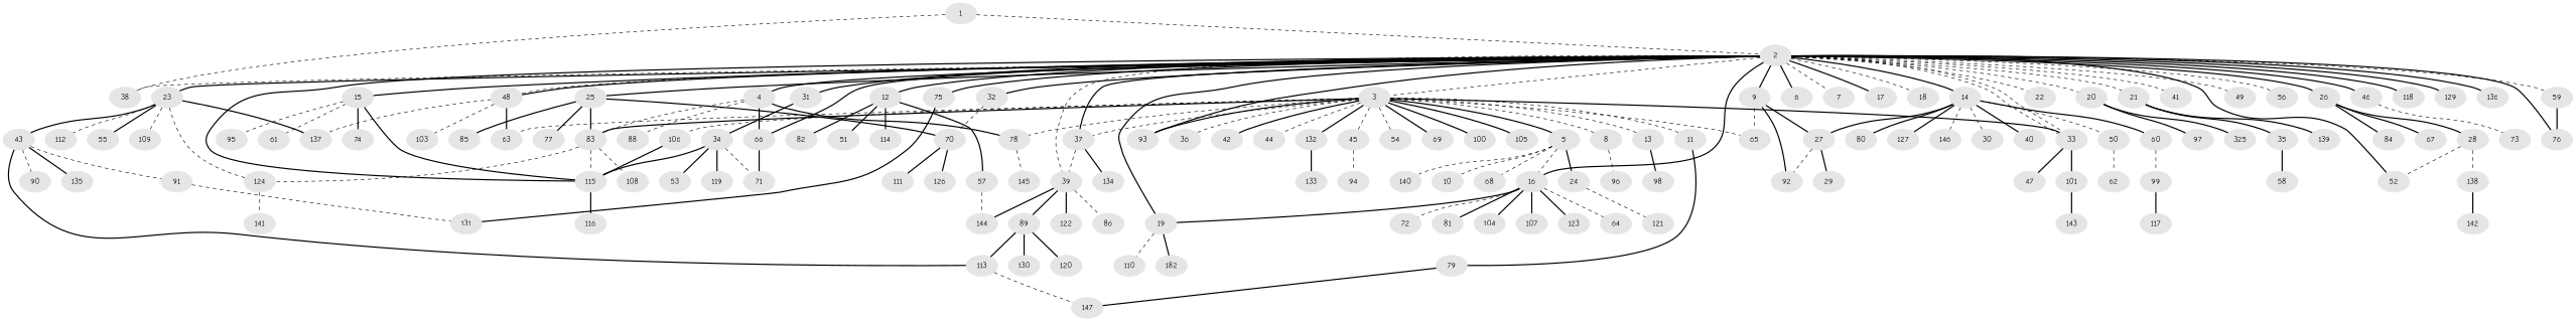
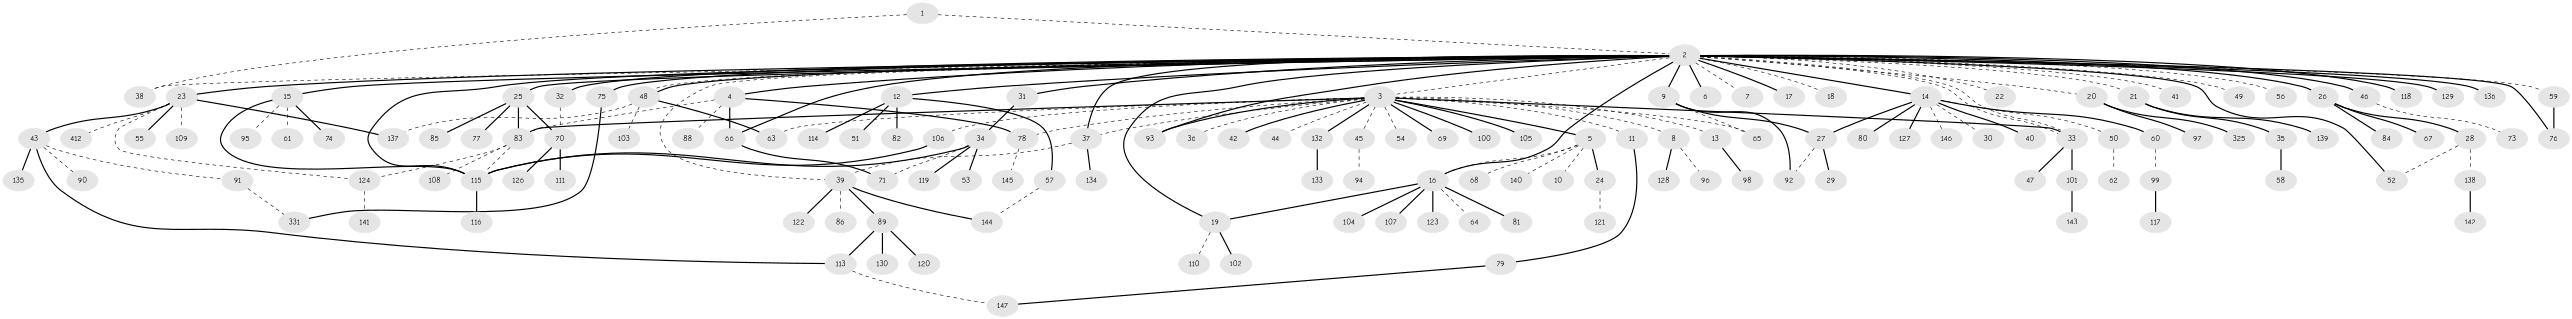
  graph {
    fontname="Comic Neue"
    node [color=gray90 fontname="Comic Neue" style=filled]
    edge [fontname="Comic Neue" style=bold]
    1
    2
    38
    3
    4
    6
    7
    9
    12
    14
    15
    16
    17
    18
    19
    20
    21
    22
    23
    25
    26
    31
    32
    33
    37
    39
    41
    46
    48
    49
    52
    56
    59
    66
    75
    76
    93
    115
    118
    129
    136
    5
    8
    11
    13
    36
    42
    44
    45
    54
    63
    65
    69
    78
    83
    100
    105
    106
    132
    88
    27
    92
    51
    57
    82
    114
    30
    40
    50
    60
    80
    127
    146
    61
    74
    95
    64
-   72
    81
    104
    107
    123
-   102 [label=182]
+   102
    110
    97
    n86 [label=325]
    35
    139
    43
    55
    109
-   112
+   112 [label=412]
    124
    137
    70
    77
    85
    28
    67
    84
    34
    47
    101
    134
    86
    89
    122
    144
    73
    103
    71
-   131
+   131 [label=331]
    116
    10
    24
    68
    140
    96
+   128
    79
    98
    94
    145
    108
    133
    121
    29
    147
    62
    99
    58
    90
    91
    113
    135
    141
    111
    126
    138
    142
    53
    119
    143
    120
    130
    117
    1 -- 2 [style=dashed]
    1 -- 38 [style=dashed]
    2 -- 38 [style=dashed]
    2 -- 3 [style=dashed]
    2 -- 4
    2 -- 6
    2 -- 7 [style=dashed]
    2 -- 9
    2 -- 12
    2 -- 14
    2 -- 15
    2 -- 16
    2 -- 17
    2 -- 18 [style=dashed]
    2 -- 19
    2 -- 20 [style=dashed]
    2 -- 21 [style=dashed]
    2 -- 22 [style=dashed]
    2 -- 23
    2 -- 25
    2 -- 26
    2 -- 31
    2 -- 32
    2 -- 33 [style=dashed]
    2 -- 33 [style=dashed]
    2 -- 37
    2 -- 39 [style=dashed]
    2 -- 41 [style=dashed]
    2 -- 46
    2 -- 48 [style=dashed]
    2 -- 48
    2 -- 49 [style=dashed]
    2 -- 52
    2 -- 56 [style=dashed]
    2 -- 59 [style=dashed]
    2 -- 66
    2 -- 75
    2 -- 76
    2 -- 93
    2 -- 115
    2 -- 118
    2 -- 129
    2 -- 136
    3 -- 33
    3 -- 37 [style=dashed]
    3 -- 93
    3 -- 5
    3 -- 8 [style=dashed]
    3 -- 11 [style=dashed]
    3 -- 13 [style=dashed]
    3 -- 36 [style=dashed]
    3 -- 42
    3 -- 44 [style=dashed]
    3 -- 45 [style=dashed]
    3 -- 54 [style=dashed]
    3 -- 63 [style=dashed]
    3 -- 65 [style=dashed]
    3 -- 69
    3 -- 78 [style=dashed]
    3 -- 83
    3 -- 100
    3 -- 105
    3 -- 106 [style=dashed]
    3 -- 132
    4 -- 66
    4 -- 78
    4 -- 83 [style=dashed]
    4 -- 88 [style=dashed]
    9 -- 65 [style=dashed]
    9 -- 27
    9 -- 92
    12 -- 51
    12 -- 57
    12 -- 82
    12 -- 114
    14 -- 27
    14 -- 30 [style=dashed]
    14 -- 40
    14 -- 50 [style=dashed]
    14 -- 60
    14 -- 80
    14 -- 127
    14 -- 146 [style=dashed]
    15 -- 115
    15 -- 61 [style=dashed]
    15 -- 74
    15 -- 95 [style=dashed]
    16 -- 19
    16 -- 64 [style=dashed]
-   16 -- 72 [style=dashed]
    16 -- 81
    16 -- 104
    16 -- 107
    16 -- 123
    19 -- 102
    19 -- 110 [style=dashed]
    20 -- 97
    20 -- n86
    21 -- 35
    21 -- 139
    23 -- 43
    23 -- 55
    23 -- 109 [style=dashed]
    23 -- 112 [style=dashed]
    23 -- 124 [style=dashed]
    23 -- 137
    25 -- 83
    25 -- 70
    25 -- 77
    25 -- 85
    26 -- 28
    26 -- 67
    26 -- 84
    31 -- 34
    32 -- 70 [style=dashed]
    33 -- 47
    33 -- 101
    37 -- 39 [style=dashed]
    37 -- 134
    39 -- 86 [style=dashed]
    39 -- 89
    39 -- 122
    39 -- 144
    46 -- 73 [style=dashed]
    48 -- 63
    48 -- 137 [style=dashed]
    48 -- 103 [style=dashed]
    59 -- 76
    66 -- 71
    75 -- 131
    115 -- 116
    5 -- 16 [style=dashed]
    5 -- 10 [style=dashed]
    5 -- 24
    5 -- 68 [style=dashed]
    5 -- 140 [style=dashed]
    8 -- 96 [style=dashed]
+   8 -- 128
    11 -- 79
    13 -- 98
    45 -- 94 [style=dashed]
    78 -- 145 [style=dashed]
    83 -- 115 [style=dashed]
    83 -- 124 [style=dashed]
    83 -- 108 [style=dashed]
    106 -- 115
    132 -- 133
    27 -- 92 [style=dashed]
    27 -- 29
    57 -- 144 [style=dashed]
    50 -- 62 [style=dashed]
    60 -- 99 [style=dashed]
    35 -- 58
    43 -- 90 [style=dashed]
    43 -- 91 [style=dashed]
    43 -- 113
    43 -- 135
    124 -- 141 [style=dashed]
    70 -- 111
    70 -- 126
    28 -- 52 [style=dashed]
    28 -- 138 [style=dashed]
    34 -- 115
    34 -- 71 [style=dashed]
    34 -- 53
    34 -- 119
    101 -- 143
    89 -- 113
    89 -- 120
    89 -- 130
    24 -- 121 [style=dashed]
    79 -- 147
    99 -- 117
    91 -- 131 [style=dashed]
    113 -- 147 [style=dashed]
    138 -- 142
  }
